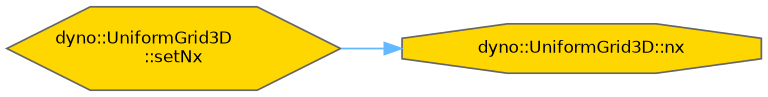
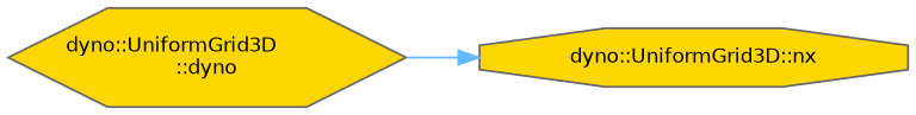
  digraph {
    rankdir=LR
    node [fillcolor=gold fontname=Helvetica fontsize=10 style=filled]
-   n1 [color=gray40 fontcolor=black height=0.2 label="dyno::UniformGrid3D\l::setNx" shape=hexagon width=0.4]
+   n1 [color=gray40 fontcolor=black height=0.2 label="dyno::UniformGrid3D\l::dyno" shape=hexagon width=0.4]
    n2 [color=grey40 height=0.2 label="dyno::UniformGrid3D::nx" shape=octagon width=0.4]
    n1 -> n2 [color=steelblue1 fontname=Helvetica fontsize=10 labelfontname=Helvetica labelfontsize=10 style=solid]
  }
